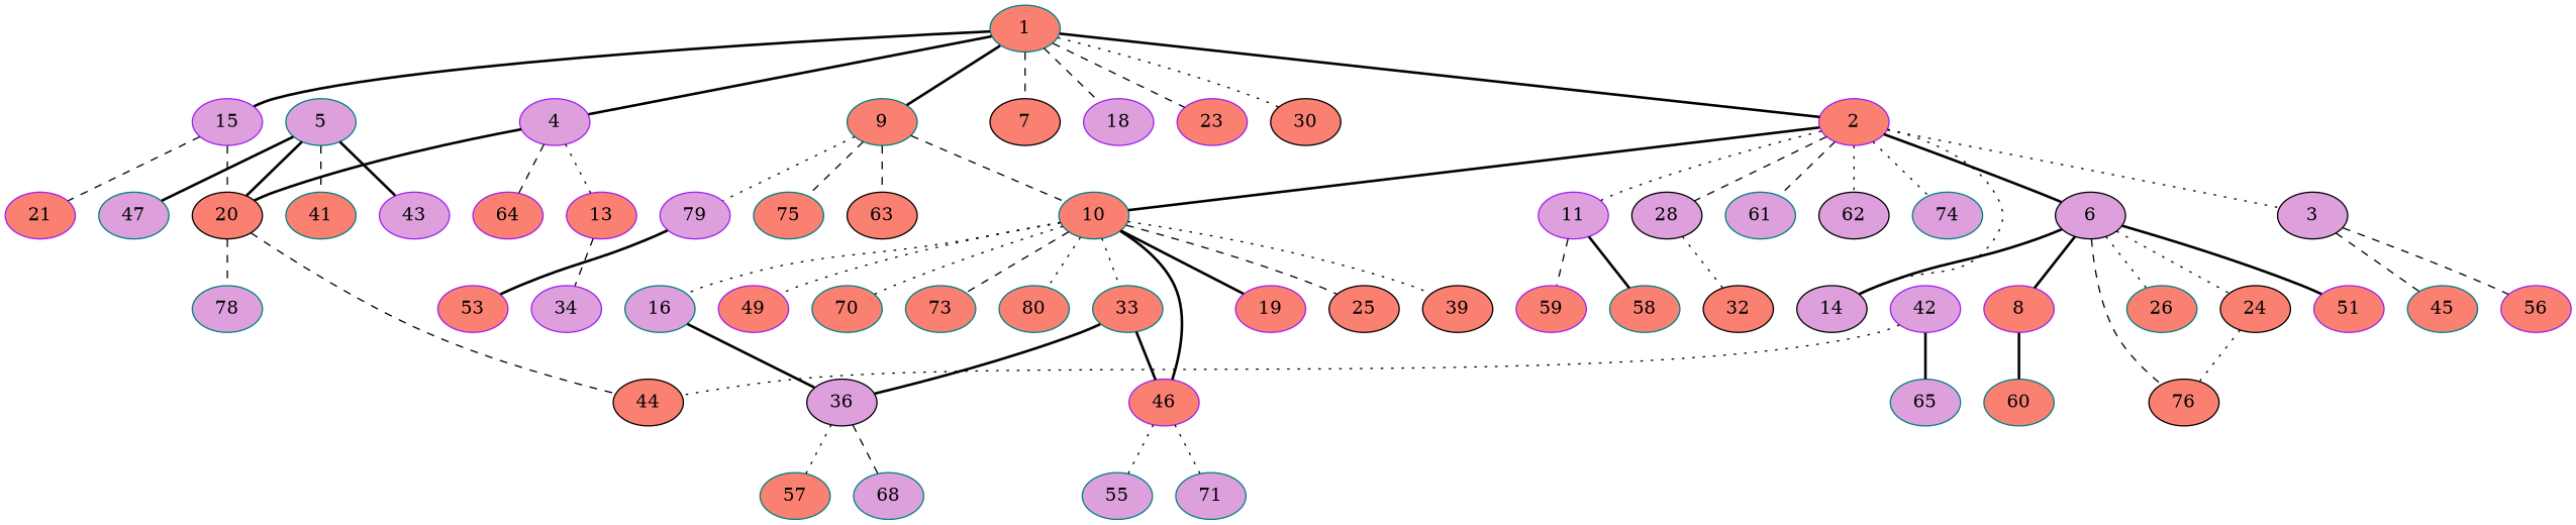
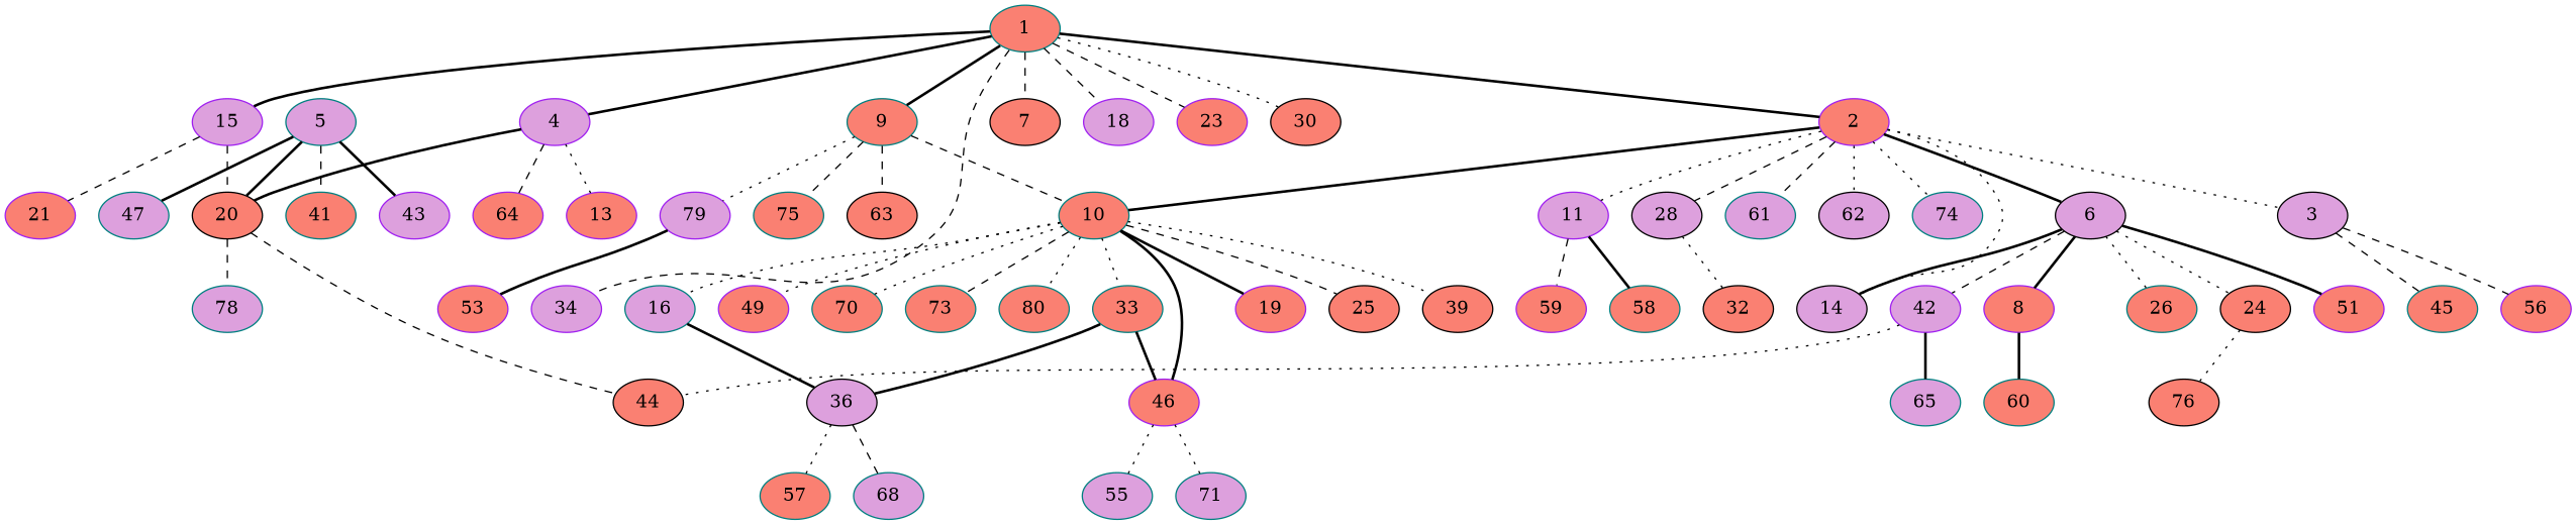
  graph {
    fontname="DejaVu Serif"
    node [color=teal fillcolor=salmon fontname="DejaVu Serif" style=filled]
    edge [fontname="DejaVu Serif" style=bold]
    1 [super="+50"]
    2 [color=purple super="+29"]
    4 [color=purple fillcolor=plum]
    7 [color=black]
    9 [super="+12"]
    15 [color=purple fillcolor=plum]
    18 [color=purple fillcolor=plum]
    23 [color=purple]
    30 [color=black]
    34 [color=purple fillcolor=plum]
    3 [color=black fillcolor=plum super="+27"]
    6 [color=black fillcolor=plum super="+37"]
    10 [super="+40"]
    11 [color=purple fillcolor=plum super="+35"]
    14 [color=black fillcolor=plum super="+17"]
    28 [color=black fillcolor=plum super="+66"]
    61 [fillcolor=plum]
    62 [color=black fillcolor=plum]
    74 [fillcolor=plum]
    13 [color=purple]
    20 [color=black super="+32"]
    64 [color=purple]
    63 [color=black]
    75
    79 [color=purple fillcolor=plum]
    21 [color=purple]
    45
    56 [color=purple]
    8 [color=purple super="+52"]
    24 [color=black]
    26
    42 [color=purple fillcolor=plum super="+48"]
    51 [color=purple]
    16 [fillcolor=plum super="+22"]
    19 [color=purple]
    25 [color=black]
    33 [super="+72"]
    39 [color=black]
    46 [color=purple super="+67"]
    49 [color=purple]
    70
    73 [super="+77"]
    80
    58
    59 [color=purple]
    n46 [color=black label=32]
    5 [fillcolor=plum super="+38"]
    41
    43 [color=purple fillcolor=plum]
    47 [fillcolor=plum]
    44 [color=black]
    78 [fillcolor=plum]
    60
    76 [color=black]
    65 [fillcolor=plum]
    53 [color=purple super="+69"]
    36 [color=black fillcolor=plum super="+54"]
    55 [fillcolor=plum]
    71 [fillcolor=plum]
    57
    68 [fillcolor=plum]
    1 -- 2
    1 -- 4
    1 -- 7 [style=dashed]
    1 -- 9
    1 -- 15
    1 -- 18 [style=dashed]
    1 -- 23 [style=dashed]
    1 -- 30 [style=dotted]
-   13 -- 34 [style=dashed]
+   1 -- 34 [style=dashed]
    2 -- 3 [style=dotted weight=2]
    2 -- 6
    2 -- 10
    2 -- 11 [style=dotted]
    2 -- 14 [style=dotted]
    2 -- 28 [style=dashed]
    2 -- 61 [style=dashed]
    2 -- 62 [style=dotted]
    2 -- 74 [style=dotted]
    4 -- 13 [style=dotted]
    4 -- 20
    4 -- 64 [style=dashed]
    9 -- 10 [style=dashed]
    9 -- 63 [style=dashed]
    9 -- 75 [style=dashed]
    9 -- 79 [style=dotted]
    15 -- 20 [style=dashed]
    15 -- 21 [style=dashed]
    3 -- 45 [style=dashed]
    3 -- 56 [style=dashed]
    6 -- 14
    6 -- 8
    6 -- 24 [style=dotted]
    6 -- 26 [style=dotted]
-   6 -- 76 [style=dashed]
+   6 -- 42 [style=dashed]
    6 -- 51
    10 -- 16 [style=dotted]
    10 -- 19
    10 -- 25 [style=dashed]
    10 -- 33 [style=dotted]
    10 -- 39 [style=dotted]
    10 -- 46
    10 -- 49 [style=dotted]
    10 -- 70 [style=dotted]
    10 -- 73 [style=dashed]
    10 -- 80 [style=dotted]
    11 -- 58
    11 -- 59 [style=dashed]
    28 -- n46 [style=dotted]
    20 -- 44 [style=dashed]
    20 -- 78 [style=dashed]
    79 -- 53
    8 -- 60
    24 -- 76 [style=dotted]
    42 -- 44 [style=dotted]
    42 -- 65
    16 -- 36
    33 -- 46
    33 -- 36
    46 -- 55 [style=dotted]
    46 -- 71 [style=dotted]
    5 -- 20
    5 -- 41 [style=dashed]
    5 -- 43
    5 -- 47
    36 -- 57 [style=dotted]
    36 -- 68 [style=dashed]
  }
